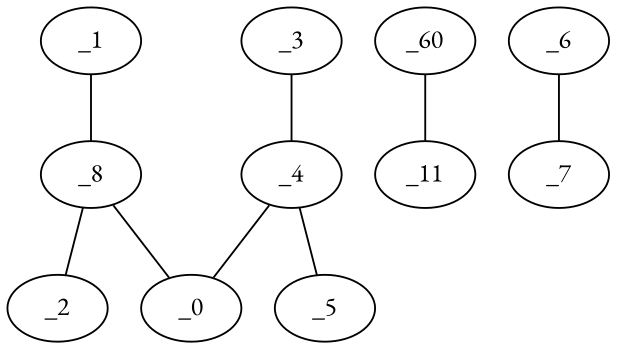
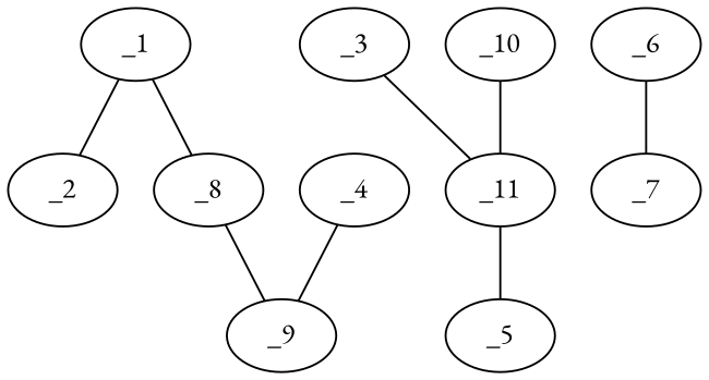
  graph {
    fontname="EB Garamond"
    node [charge=0 chem=1 fontname="EB Garamond" symbol="C  " x=7.1962 y=0.25]
    edge [fontname="EB Garamond" valence=1]
    _1 [chem=4 symbol="N  " x=6.3301 y=0.75]
    _2 [x=5.4641]
    _8
-   _9 [chem=2 symbol="O  " y=-0.75 label=_0]
+   _9 [chem=2 symbol="O  " y=-0.75]
    _3 [chem=4 symbol="N  " x=4.5981 y=0.75]
    _4 [x=3.7321]
-   _10 [chem=4 symbol="N  " x=8.0622 y=0.75 label=_60]
+   _10 [chem=4 symbol="N  " x=8.0622 y=0.75]
    _11 [x=8.9282]
    _5 [chem=2 symbol="O  " x=3.7321 y=-0.75]
    _6 [chem=4 symbol="N  " x=2.866 y=0.75]
    _7 [x=2]
-   _8 -- _2
+   _1 -- _2
    _1 -- _8
    _8 -- _9 [valence=2]
-   _3 -- _4
+   _3 -- _11
    _4 -- _9
-   _4 -- _5 [valence=2]
+   _11 -- _5 [valence=2]
    _10 -- _11
    _6 -- _7
  }
